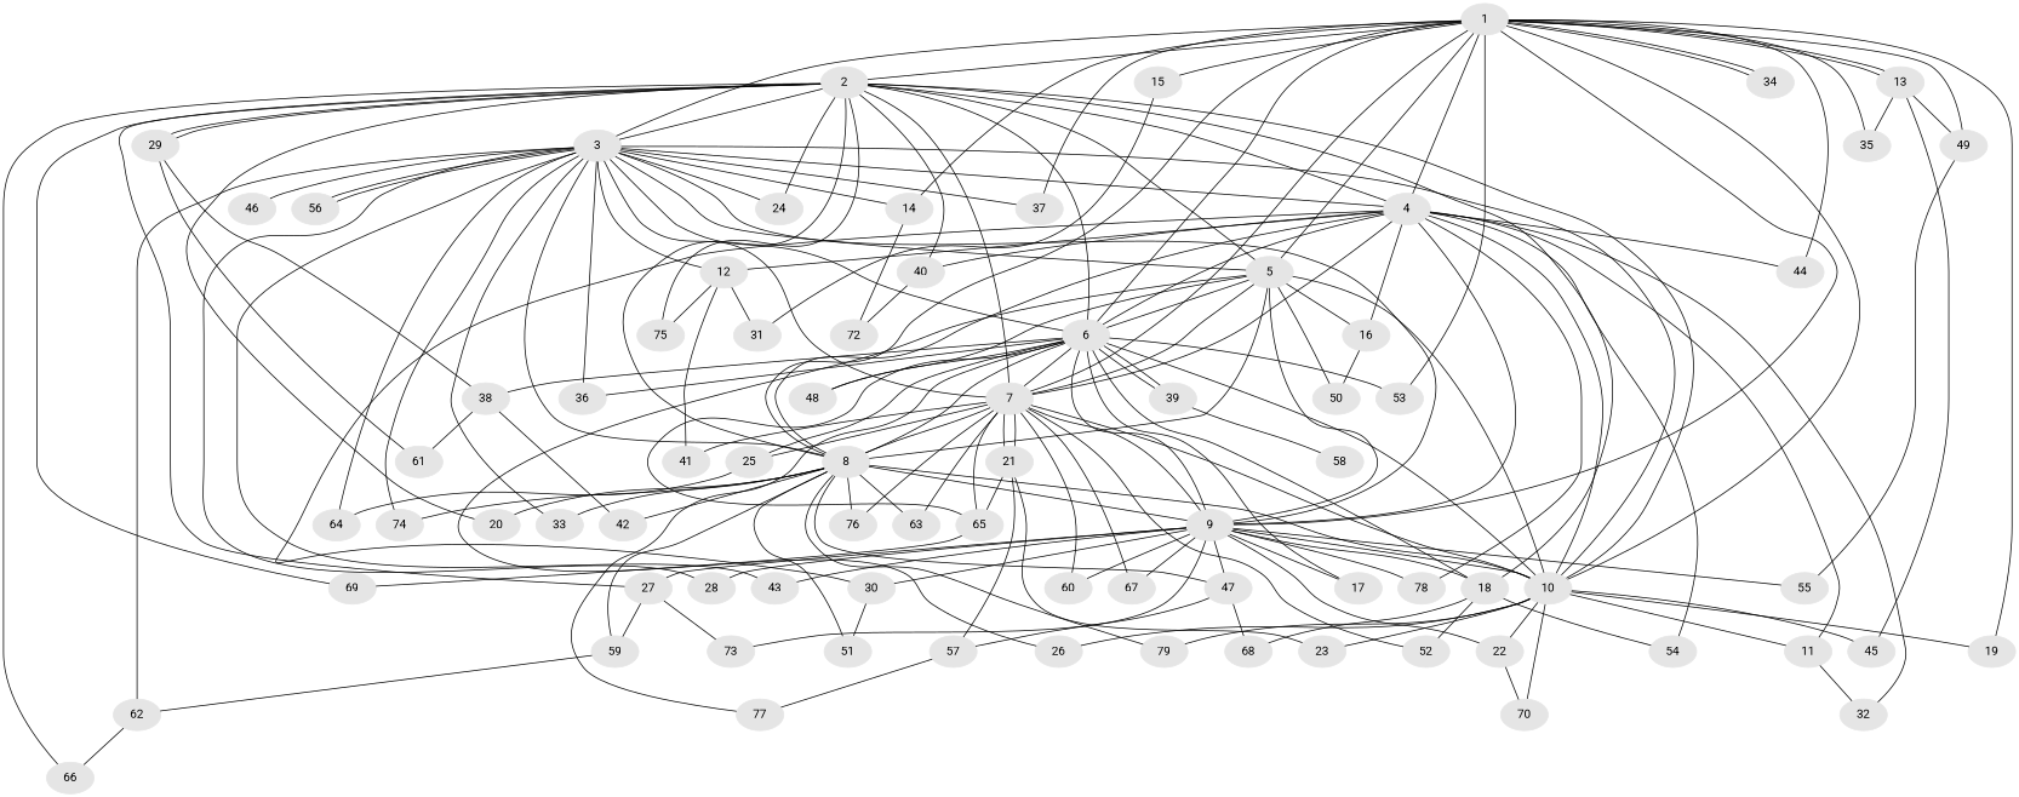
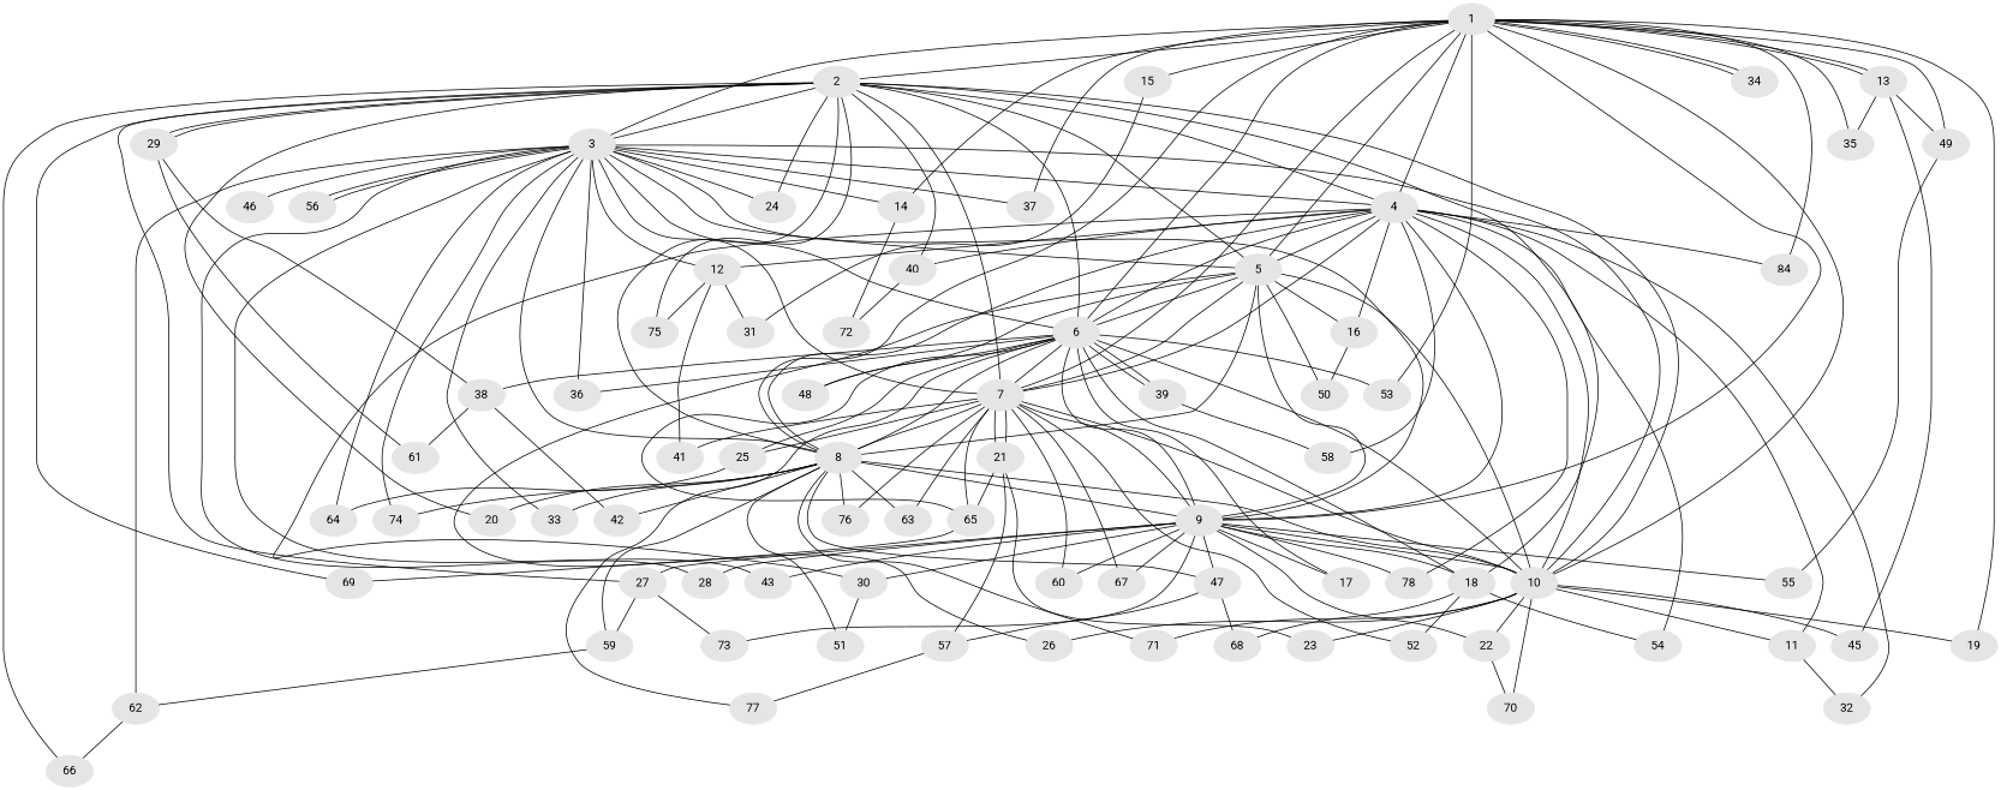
  graph {
    fontname=Roboto
    node [color=gray90 fontname=Roboto style=filled]
    edge [fontname=Roboto]
    1
    2
    3
    4
    5
    6
    7
    8
    9
    10
    13
    14
    15
    19
    34
    35
    37
-   44
+   44 [label=84]
    49
    53
    20
    24
    27
    29
    40
    66
    69
    75
    18
    12
    28
    33
    36
    43
    46
    56
    62
    64
    74
    11
    16
    30
    32
    54
    58
    78
    26
    48
    50
    17
    25
    38
    39
    77
    65
    21
    41
    52
    60
    63
    67
    76
    42
    47
    51
    59
-   71 [label=79]
+   71
    22
    55
    73
    23
    45
    70
    72
    31
    61
    68
    57
    1 -- 2
    1 -- 3
    1 -- 4
    1 -- 5
    1 -- 6
    1 -- 7
    1 -- 8
    1 -- 9
    1 -- 10
    1 -- 13
    1 -- 13
    1 -- 14
    1 -- 15
    1 -- 19
    1 -- 34
    1 -- 34
    1 -- 35
    1 -- 37
    1 -- 44
    1 -- 49
    1 -- 53
    2 -- 3
    2 -- 4
    2 -- 5
    2 -- 6
    2 -- 7
    2 -- 8
    2 -- 10
    2 -- 20
    2 -- 24
    2 -- 27
    2 -- 29
    2 -- 29
    2 -- 40
    2 -- 66
    2 -- 69
    2 -- 75
    2 -- 18
    3 -- 4
    3 -- 5
    3 -- 6
    3 -- 7
    3 -- 8
    3 -- 9
    3 -- 10
    3 -- 14
    3 -- 37
    3 -- 24
    3 -- 12
    3 -- 28
    3 -- 33
    3 -- 36
    3 -- 43
    3 -- 46
    3 -- 56
    3 -- 56
    3 -- 62
    3 -- 64
    3 -- 74
+   4 -- 5
    4 -- 6
    4 -- 7
    4 -- 8
    4 -- 9
    4 -- 10
    4 -- 44
    4 -- 40
    4 -- 12
    4 -- 11
    4 -- 16
    4 -- 30
    4 -- 32
    4 -- 54
+   4 -- 58
    4 -- 78
    5 -- 6
    5 -- 7
    5 -- 8
    5 -- 9
    5 -- 10
    5 -- 16
    5 -- 26
    5 -- 48
    5 -- 50
    6 -- 7
    6 -- 8
    6 -- 9
    6 -- 10
    6 -- 53
    6 -- 18
    6 -- 36
    6 -- 48
    6 -- 17
    6 -- 25
    6 -- 38
    6 -- 39
    6 -- 39
    6 -- 77
    6 -- 65
    7 -- 8
    7 -- 9
    7 -- 10
    7 -- 25
    7 -- 65
    7 -- 21
    7 -- 21
    7 -- 41
    7 -- 52
    7 -- 60
    7 -- 63
    7 -- 67
    7 -- 76
    8 -- 9
    8 -- 10
    8 -- 20
    8 -- 33
    8 -- 74
    8 -- 63
    8 -- 76
    8 -- 42
    8 -- 47
    8 -- 51
    8 -- 59
    8 -- 71
    9 -- 10
    9 -- 27
    9 -- 18
    9 -- 28
    9 -- 43
    9 -- 30
    9 -- 78
    9 -- 17
    9 -- 60
    9 -- 67
    9 -- 47
    9 -- 22
    9 -- 55
    9 -- 73
    10 -- 19
    10 -- 11
    10 -- 26
    10 -- 71
    10 -- 22
    10 -- 23
    10 -- 45
    10 -- 70
    13 -- 35
    13 -- 49
    13 -- 45
    14 -- 72
    15 -- 31
    49 -- 55
    27 -- 59
    27 -- 73
    29 -- 38
    29 -- 61
    40 -- 72
    18 -- 54
    18 -- 52
    18 -- 68
    12 -- 75
    12 -- 41
    12 -- 31
    62 -- 66
    11 -- 32
    16 -- 50
    30 -- 51
    25 -- 64
    38 -- 42
    38 -- 61
    39 -- 58
    65 -- 69
    21 -- 65
    21 -- 23
    21 -- 57
    47 -- 68
    47 -- 57
    59 -- 62
    22 -- 70
    57 -- 77
  }
